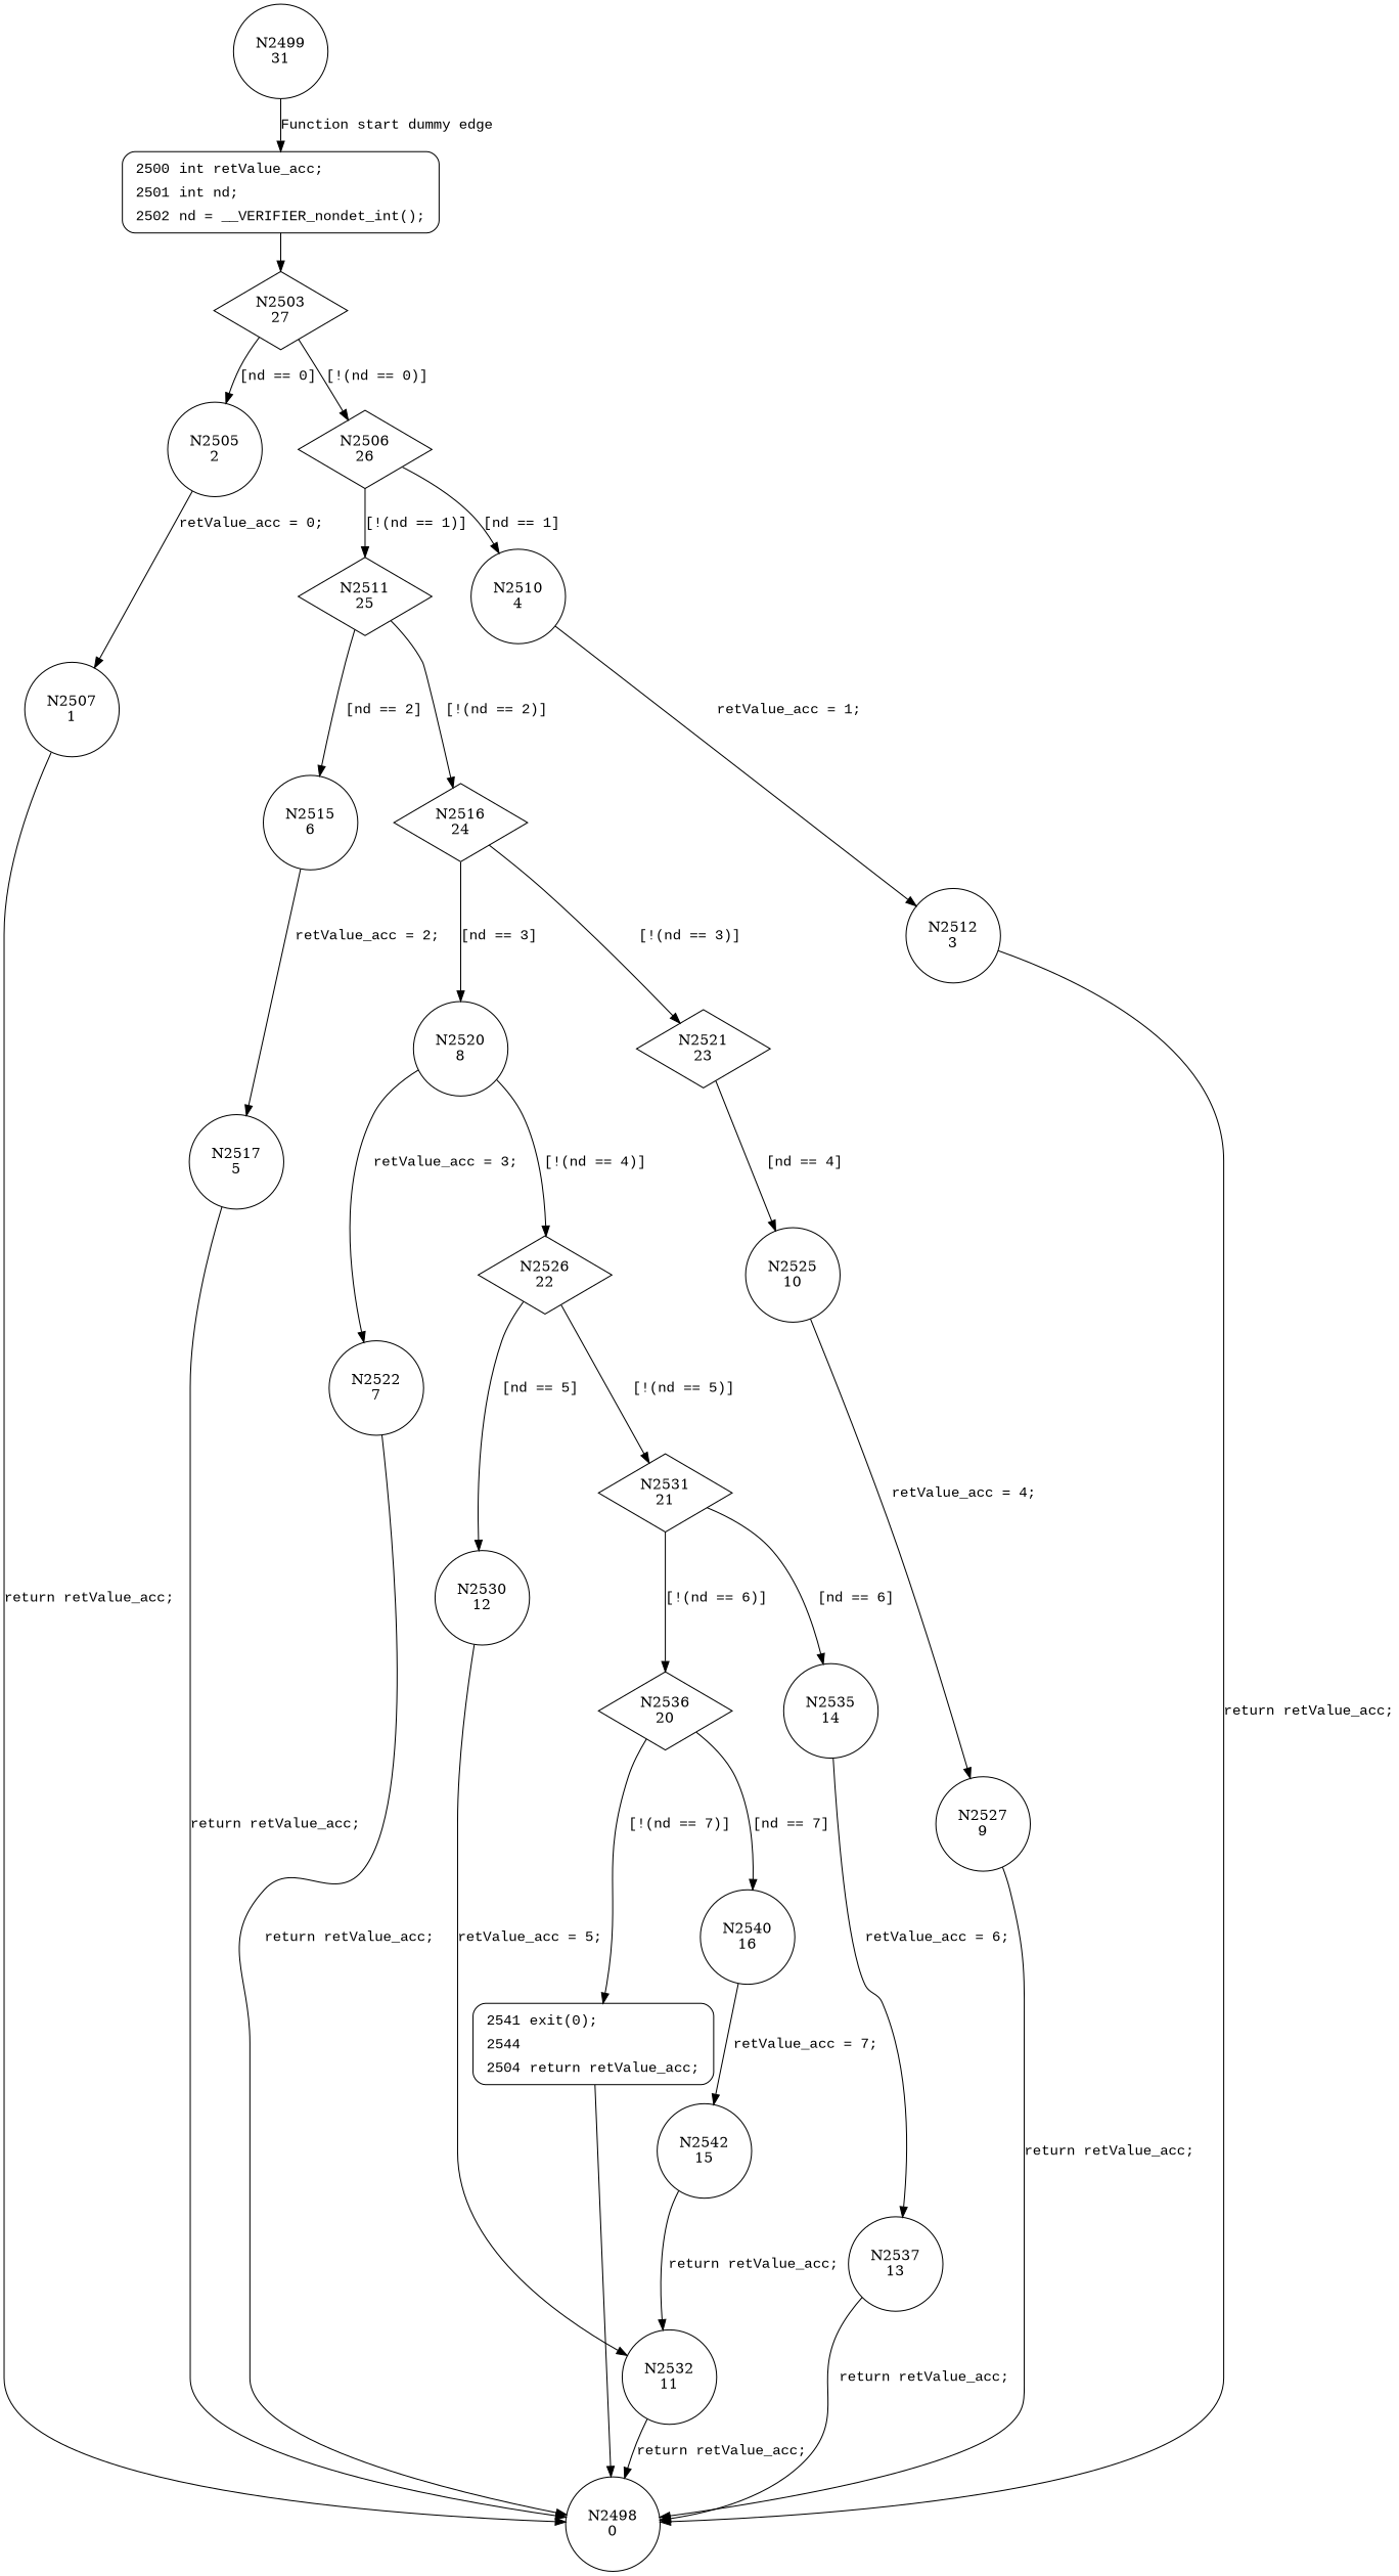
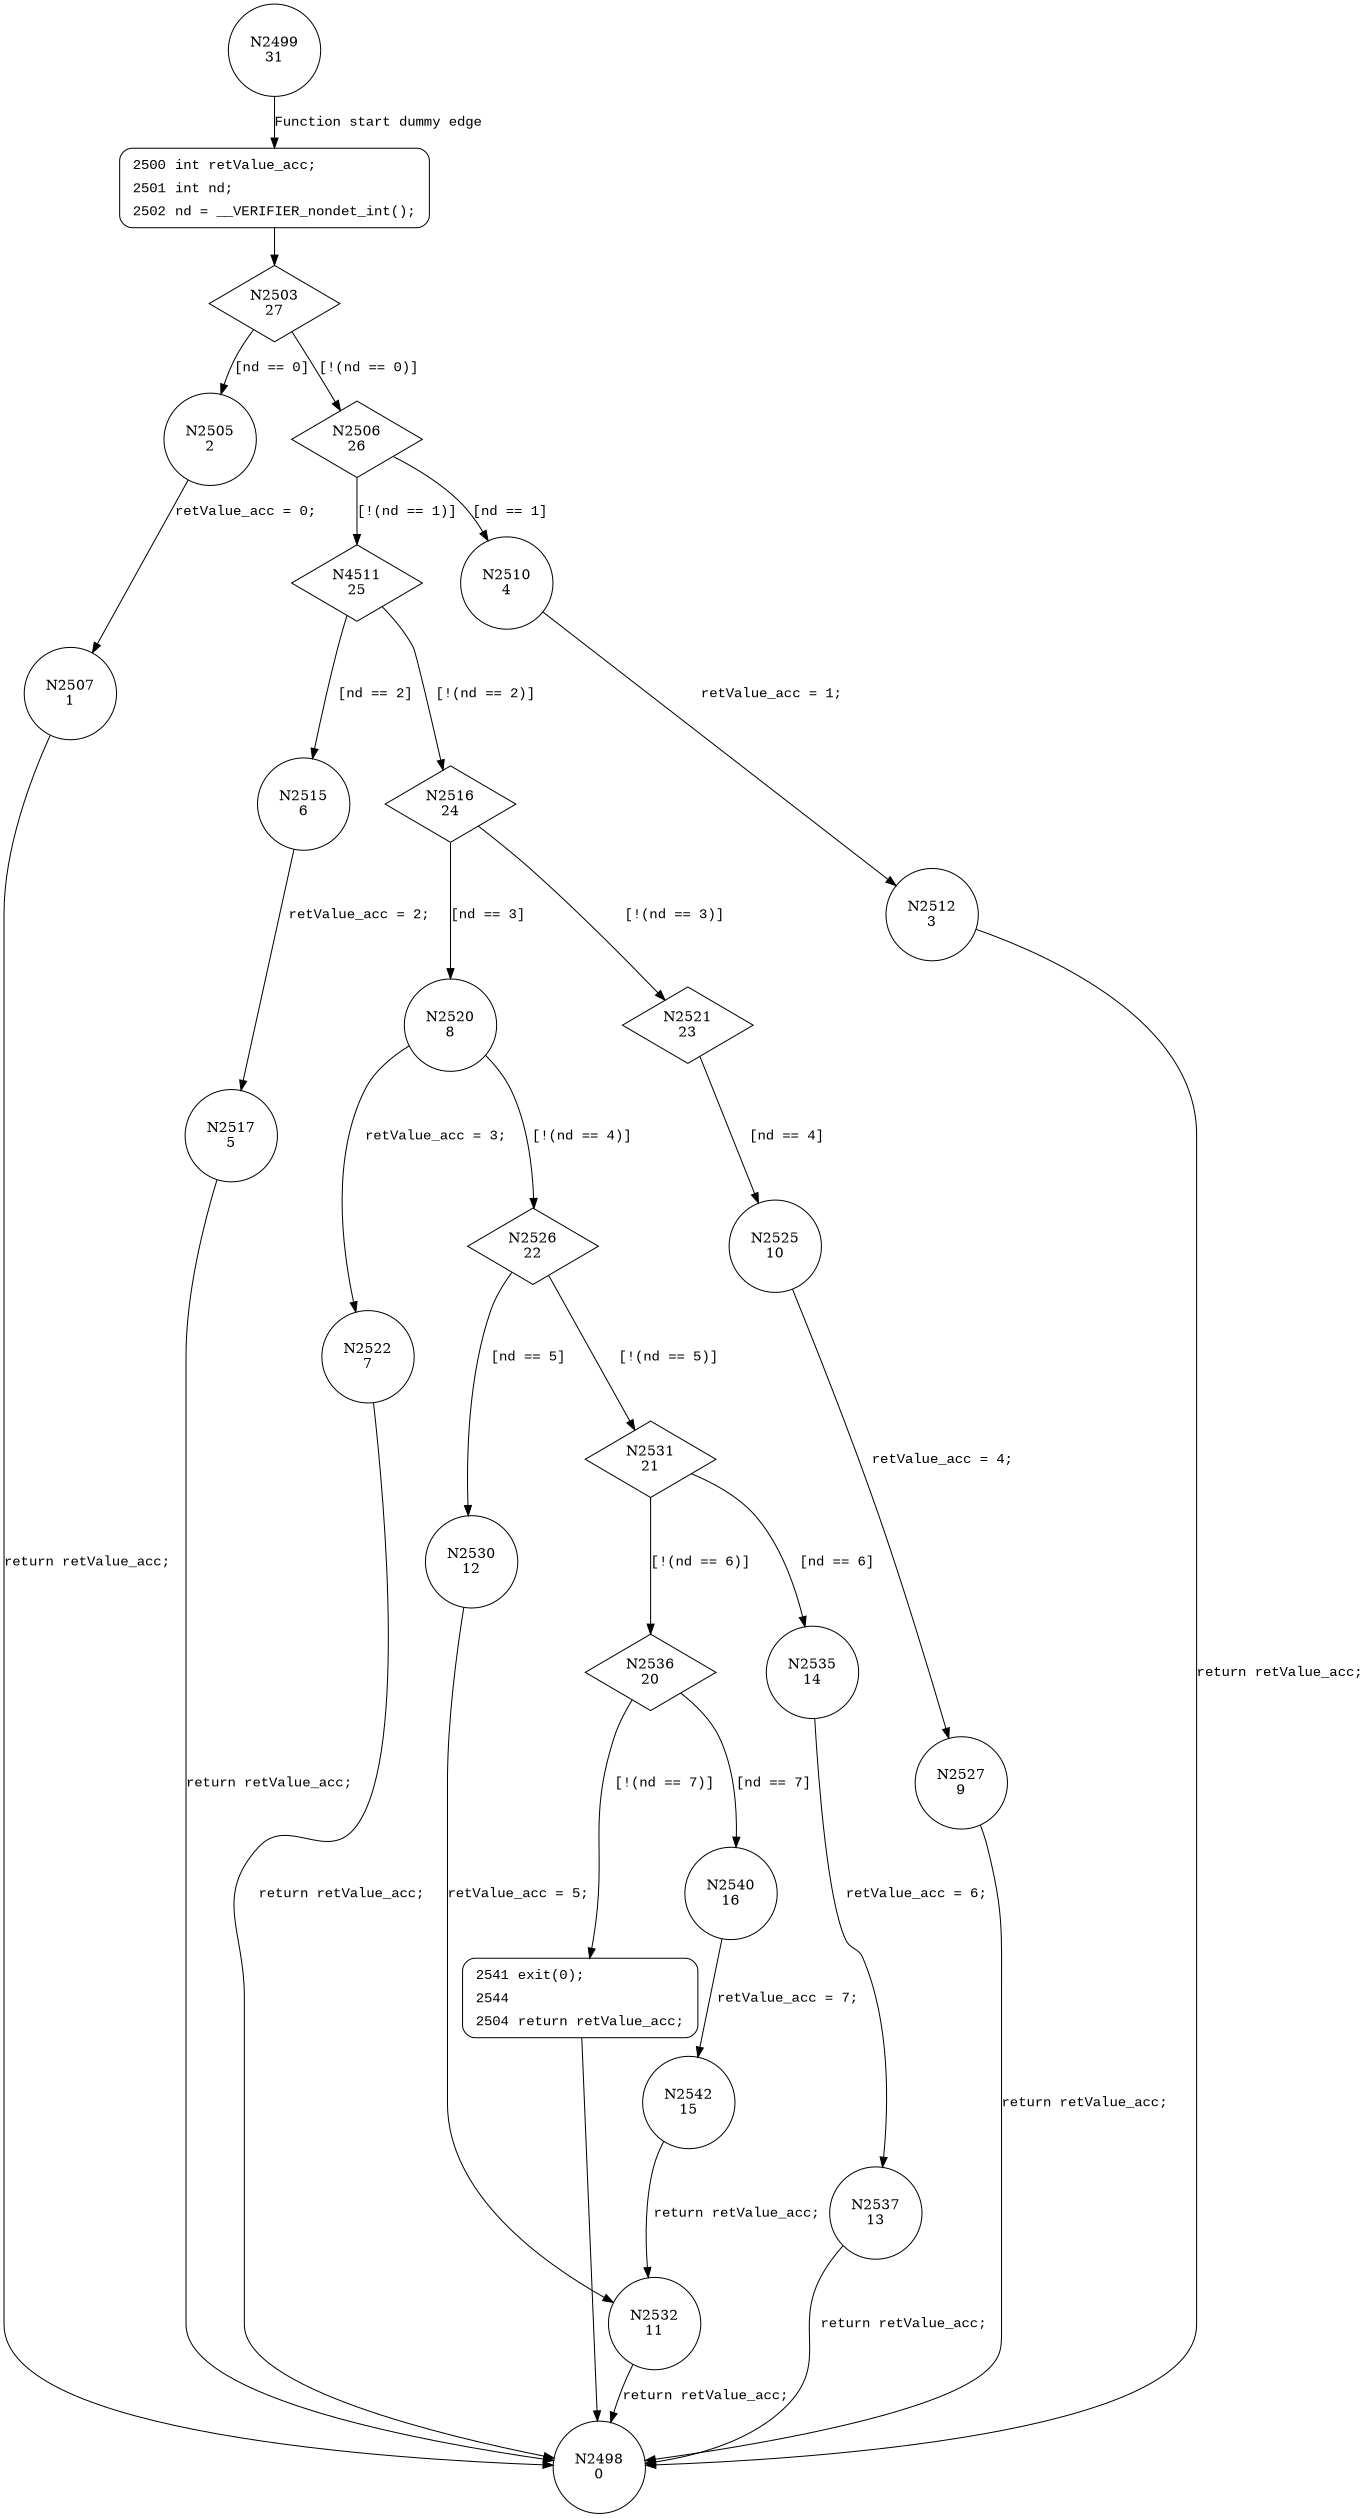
  digraph {
    node [shape=circle]
    edge [fontname="Courier New"]
    n1 [label="N2499\n31"]
    n2 [fillcolor=white fontname="Courier New" label=<<table border="0" cellborder="0" cellpadding="3" bgcolor="white"><tr><td align="right">2500</td><td align="left">int retValue_acc;</td></tr><tr><td align="right">2501</td><td align="left">int nd;</td></tr><tr><td align="right">2502</td><td align="left">nd = __VERIFIER_nondet_int();</td></tr></table>> penwidth=1 shape=Mrecord style="filled,bold"]
    n3 [label="N2503\n27" shape=diamond]
    n4 [label="N2505\n2"]
    n5 [label="N2506\n26" shape=diamond]
    n6 [label="N2507\n1"]
    n7 [label="N2510\n4"]
-   n8 [label="N2511\n25" shape=diamond]
+   n8 [label="N4511\n25" shape=diamond]
    n9 [label="N2498\n0"]
    n10 [label="N2512\n3"]
    n11 [label="N2515\n6"]
    n12 [label="N2516\n24" shape=diamond]
    n13 [label="N2517\n5"]
    n14 [label="N2520\n8"]
    n15 [label="N2521\n23" shape=diamond]
    n16 [label="N2522\n7"]
    n17 [label="N2526\n22" shape=diamond]
    n18 [label="N2525\n10"]
    n19 [label="N2527\n9"]
    n20 [label="N2530\n12"]
    n21 [label="N2531\n21" shape=diamond]
    n22 [label="N2532\n11"]
    n23 [label="N2535\n14"]
    n24 [label="N2536\n20" shape=diamond]
    n25 [label="N2537\n13"]
    n26 [label="N2540\n16"]
    n27 [fillcolor=white fontname="Courier New" label=<<table border="0" cellborder="0" cellpadding="3" bgcolor="white"><tr><td align="right">2541</td><td align="left">exit(0);</td></tr><tr><td align="right">2544</td><td align="left"></td></tr><tr><td align="right">2504</td><td align="left">return retValue_acc;</td></tr></table>> penwidth=1 shape=Mrecord style="filled,bold"]
    n28 [label="N2542\n15"]
    n1 -> n2 [label="Function start dummy edge"]
    n2 -> n3 [fontname=""]
    n3 -> n4 [label="[nd == 0]"]
    n3 -> n5 [label="[!(nd == 0)]"]
    n4 -> n6 [label="retValue_acc = 0;"]
    n5 -> n7 [label="[nd == 1]"]
    n5 -> n8 [label="[!(nd == 1)]"]
    n6 -> n9 [label="return retValue_acc;"]
    n7 -> n10 [label="retValue_acc = 1;"]
    n8 -> n11 [label="[nd == 2]"]
    n8 -> n12 [label="[!(nd == 2)]"]
    n10 -> n9 [label="return retValue_acc;"]
    n11 -> n13 [label="retValue_acc = 2;"]
    n12 -> n14 [label="[nd == 3]"]
    n12 -> n15 [label="[!(nd == 3)]"]
    n13 -> n9 [label="return retValue_acc;"]
    n14 -> n16 [label="retValue_acc = 3;"]
    n14 -> n17 [label="[!(nd == 4)]"]
    n15 -> n18 [label="[nd == 4]"]
    n16 -> n9 [label="return retValue_acc;"]
    n17 -> n20 [label="[nd == 5]"]
    n17 -> n21 [label="[!(nd == 5)]"]
    n18 -> n19 [label="retValue_acc = 4;"]
    n19 -> n9 [label="return retValue_acc;"]
    n20 -> n22 [label="retValue_acc = 5;"]
    n21 -> n23 [label="[nd == 6]"]
    n21 -> n24 [label="[!(nd == 6)]"]
    n22 -> n9 [label="return retValue_acc;"]
    n23 -> n25 [label="retValue_acc = 6;"]
    n24 -> n26 [label="[nd == 7]"]
    n24 -> n27 [label="[!(nd == 7)]"]
    n25 -> n9 [label="return retValue_acc;"]
    n26 -> n28 [label="retValue_acc = 7;"]
    n27 -> n9 [fontname=""]
    n28 -> n22 [label="return retValue_acc;"]
  }
